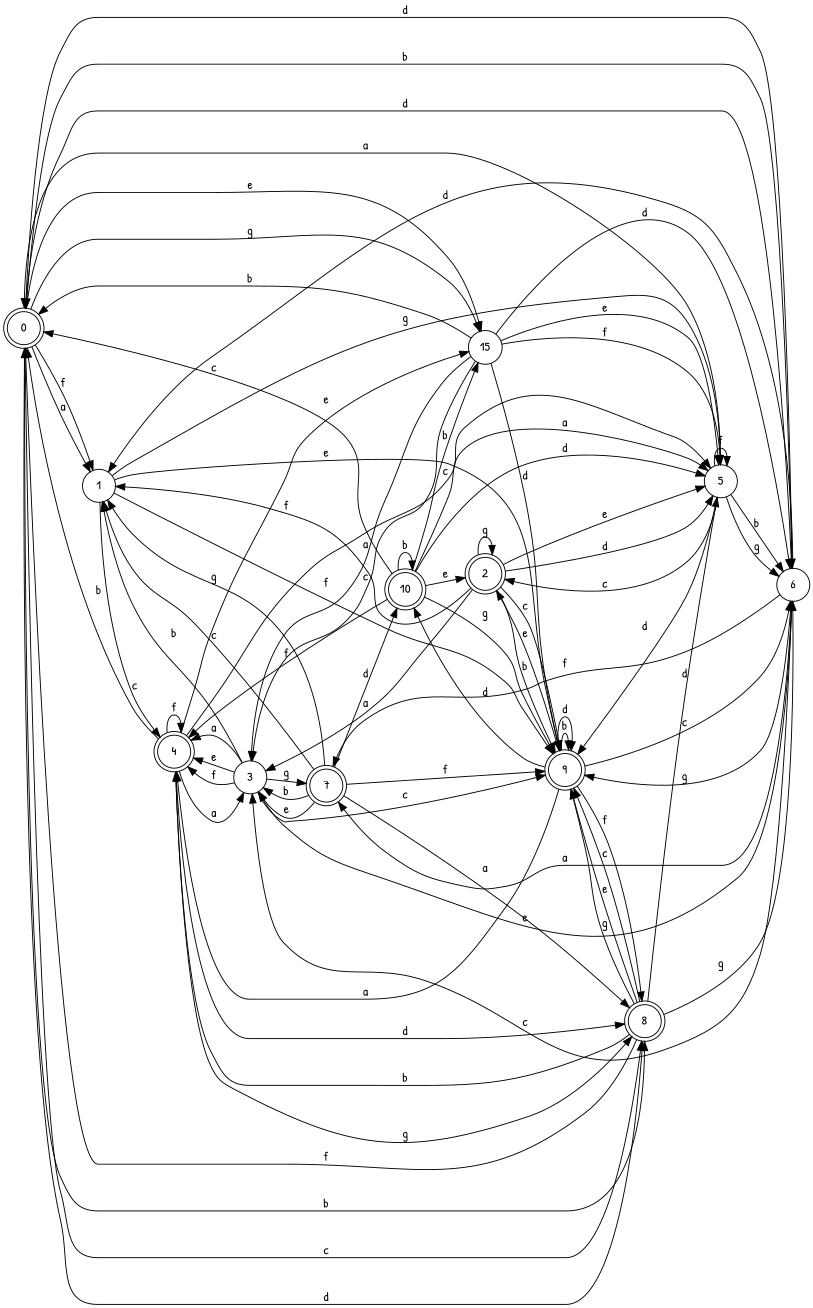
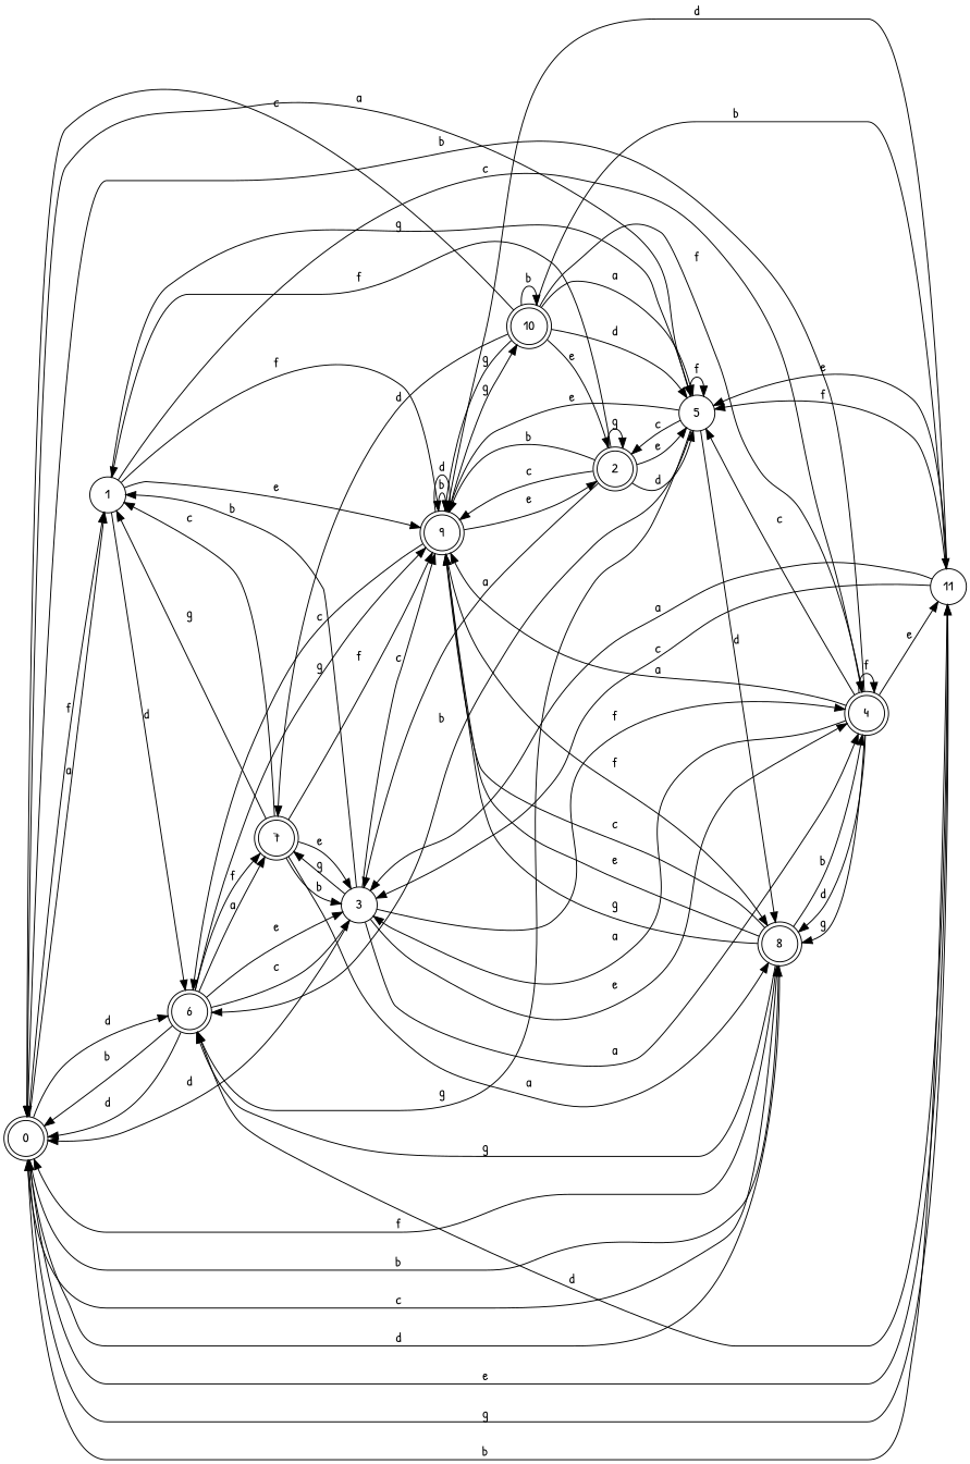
  digraph {
    fontname="Patrick Hand"
    rankdir=LR
    node [color=black fillcolor=white fontname="Patrick Hand" shape=doublecircle style="rounded,filled"]
    edge [fontname="Patrick Hand"]
    n1 [label=0]
    n2 [label=1 shape=circle style=filled]
-   n3 [label=6 shape=circle]
+   n3 [label=6]
    n4 [label=8 style=filled]
-   n5 [label=15 shape=circle style=filled]
+   n5 [label=11 shape=circle style=filled]
    n6 [label=4]
    n7 [label=5 shape=circle style=filled]
    n8 [label=9 style=filled]
    n9 [label=3 shape=circle style=filled]
    n10 [label=7]
    n11 [label=2]
    n12 [label=10]
    n1 -> n2 [label=a]
    n1 -> n2 [label=f]
    n1 -> n3 [label=d]
    n1 -> n4 [label=b]
    n1 -> n4 [label=c]
    n1 -> n5 [label=e]
    n1 -> n5 [label=g]
-   n3 -> n2 [label=d]
+   n2 -> n3 [label=d]
    n2 -> n6 [label=c]
    n2 -> n7 [label=g]
    n2 -> n8 [label=e]
    n2 -> n8 [label=f]
    n3 -> n1 [label=b]
    n3 -> n1 [label=d]
    n3 -> n8 [label=g]
    n3 -> n9 [label=c]
    n3 -> n9 [label=e]
    n3 -> n10 [label=a]
    n3 -> n10 [label=f]
    n4 -> n1 [label=d]
    n4 -> n1 [label=f]
    n4 -> n3 [label=g]
    n4 -> n6 [label=b]
    n4 -> n8 [label=c]
    n4 -> n8 [label=e]
    n4 -> n8 [label=g]
    n5 -> n1 [label=b]
    n5 -> n3 [label=d]
    n5 -> n7 [label=e]
    n5 -> n7 [label=f]
    n5 -> n8 [label=d]
    n5 -> n9 [label=a]
    n5 -> n9 [label=c]
    n6 -> n1 [label=b]
    n6 -> n4 [label=d]
    n6 -> n4 [label=g]
    n6 -> n5 [label=e]
    n6 -> n6 [label=f]
    n6 -> n7 [label=c]
    n6 -> n9 [label=a]
    n7 -> n1 [label=a]
    n7 -> n3 [label=b]
    n7 -> n3 [label=g]
-   n4 -> n7 [label=d]
+   n7 -> n4 [label=d]
    n7 -> n7 [label=f]
-   n7 -> n8 [label=d]
+   n7 -> n8 [label=e]
    n7 -> n11 [label=c]
    n8 -> n3 [label=c]
    n8 -> n4 [label=f]
-   n8 -> n6 [label=a]
+   n6 -> n8 [label=a]
    n8 -> n8 [label=b]
    n8 -> n8 [label=d]
    n8 -> n11 [label=e]
-   n8 -> n12 [label=d]
+   n8 -> n12 [label=g]
+   n9 -> n1 [label=d]
    n9 -> n2 [label=b]
    n9 -> n6 [label=a]
    n9 -> n6 [label=e]
    n9 -> n6 [label=f]
    n9 -> n8 [label=c]
    n9 -> n10 [label=g]
    n10 -> n2 [label=c]
    n10 -> n2 [label=g]
    n10 -> n4 [label=a]
    n10 -> n8 [label=f]
    n10 -> n9 [label=b]
    n10 -> n9 [label=e]
-   n10 -> n12 [label=d]
+   n12 -> n10 [label=d]
    n11 -> n2 [label=f]
    n11 -> n7 [label=d]
    n11 -> n7 [label=e]
    n11 -> n8 [label=b]
    n11 -> n8 [label=c]
    n11 -> n9 [label=a]
    n11 -> n11 [label=g]
    n12 -> n1 [label=c]
    n12 -> n5 [label=b]
    n12 -> n6 [label=f]
    n12 -> n7 [label=a]
    n12 -> n7 [label=d]
    n12 -> n8 [label=g]
    n12 -> n11 [label=e]
    n12 -> n12 [label=b]
  }
